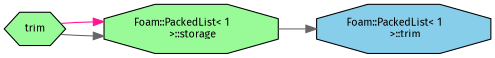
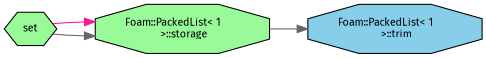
  digraph {
    fontname="Fira Sans"
    rankdir=LR
    node [color=black fillcolor=palegreen fontname="Fira Sans" fontsize=10 shape=octagon style=filled]
    edge [color=gray40 fontname="Fira Sans" fontsize=10 labelfontname=Helvetica labelfontsize=10 style=solid]
-   n1 [fontcolor=black height=0.2 label=trim shape=hexagon width=0.4]
+   n1 [fontcolor=black height=0.2 label=set shape=hexagon width=0.4]
    n2 [height=0.2 label="Foam::PackedList\< 1\l \>::storage" width=0.4]
    n3 [fillcolor=skyblue height=0.2 label="Foam::PackedList\< 1\l \>::trim" width=0.4]
    n1 -> n2
    n1 -> n2 [color=deeppink]
    n2 -> n3
  }
